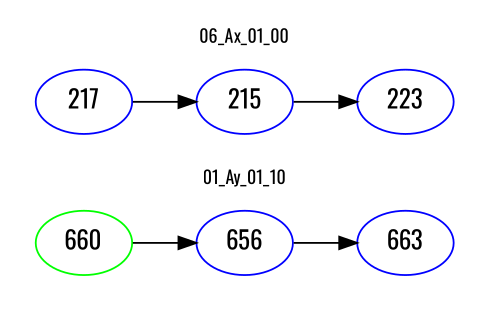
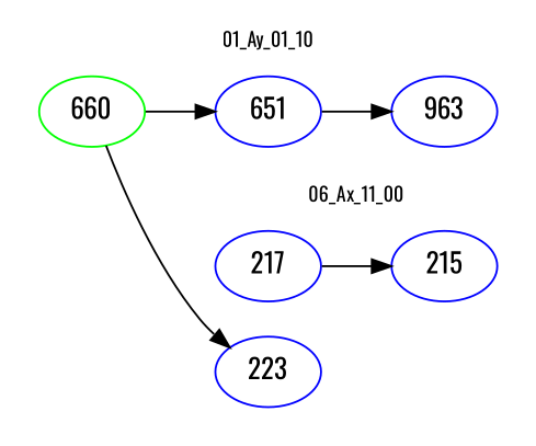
  digraph {
    fontname=Oswald
    rankdir=LR
    node [color=blue fontname=Oswald]
    edge [color=black fontname=Oswald]
    n1 [color=green label=660]
-   n2 [label=656]
-   n3 [label=663]
+   n2 [label=651]
+   n3 [label=963]
    n4 [label=217]
    n5 [label=215]
    n6 [label=223]
    subgraph cluster_1 {
      color=white
      fontsize=10
      label="01_Ay_01_10"
      n1
      n2
      n3
    }
    subgraph cluster_2 {
      color=white
      fontsize=10
-     label="06_Ax_01_00"
+     label="06_Ax_11_00"
      n4
      n5
      n6
    }
    n1 -> n2
    n2 -> n3
    n4 -> n5
-   n5 -> n6
+   n1 -> n6
  }
